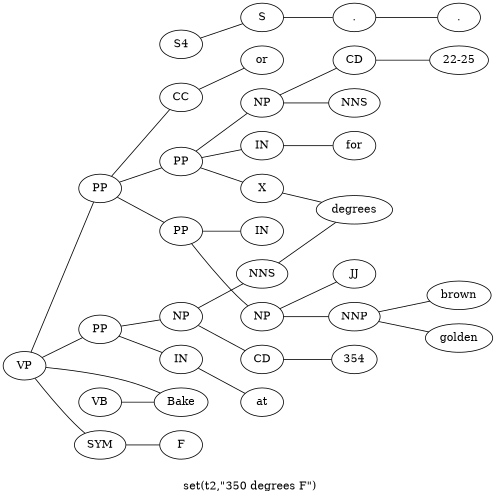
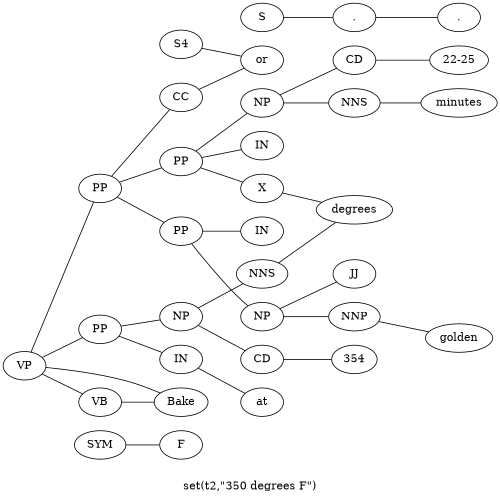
  graph {
    label="set(t2,\"350 degrees F\")"
    rankdir=LR
    n1 [label=S4]
    n2 [label=S]
    n3 [label="."]
    n4 [label=VP]
    n5 [label=VB]
    n6 [label=PP]
    n7 [label=PP]
    n8 [label="."]
    n9 [label=Bake]
    n10 [label=IN]
    n11 [label=NP]
    n12 [label=PP]
    n13 [label=CC]
    n14 [label=PP]
    n15 [label=at]
    n16 [label=CD]
    n17 [label=NNS]
    n18 [label=354]
    n19 [label=degrees]
    n20 [label=X]
    n21 [label=IN]
    n22 [label=NP]
    n23 [label=or]
    n24 [label=IN]
    n25 [label=NP]
-   n26 [label=for]
    n27 [label=CD]
    n28 [label=NNS]
    n29 [label=SYM]
    n30 [label=F]
    n31 [label="22-25"]
+   n32 [label=minutes]
    n33 [label=JJ]
    n34 [label=NNP]
    n35 [label=golden]
-   n36 [label=brown]
-   n1 -- n2
+   n1 -- n23
    n2 -- n3
    n3 -- n8
-   n4 -- n29
+   n4 -- n5
    n4 -- n6
    n4 -- n7
    n5 -- n9
    n6 -- n10
    n6 -- n11
    n7 -- n12
    n7 -- n13
    n7 -- n14
    n9 -- n4
    n10 -- n15
    n11 -- n16
    n11 -- n17
    n12 -- n20
    n12 -- n21
    n12 -- n22
    n13 -- n23
    n14 -- n24
    n14 -- n25
    n16 -- n18
    n17 -- n19
    n20 -- n19
-   n21 -- n26
    n22 -- n27
    n22 -- n28
    n25 -- n33
    n25 -- n34
    n27 -- n31
+   n28 -- n32
    n29 -- n30
    n34 -- n35
-   n34 -- n36
  }
